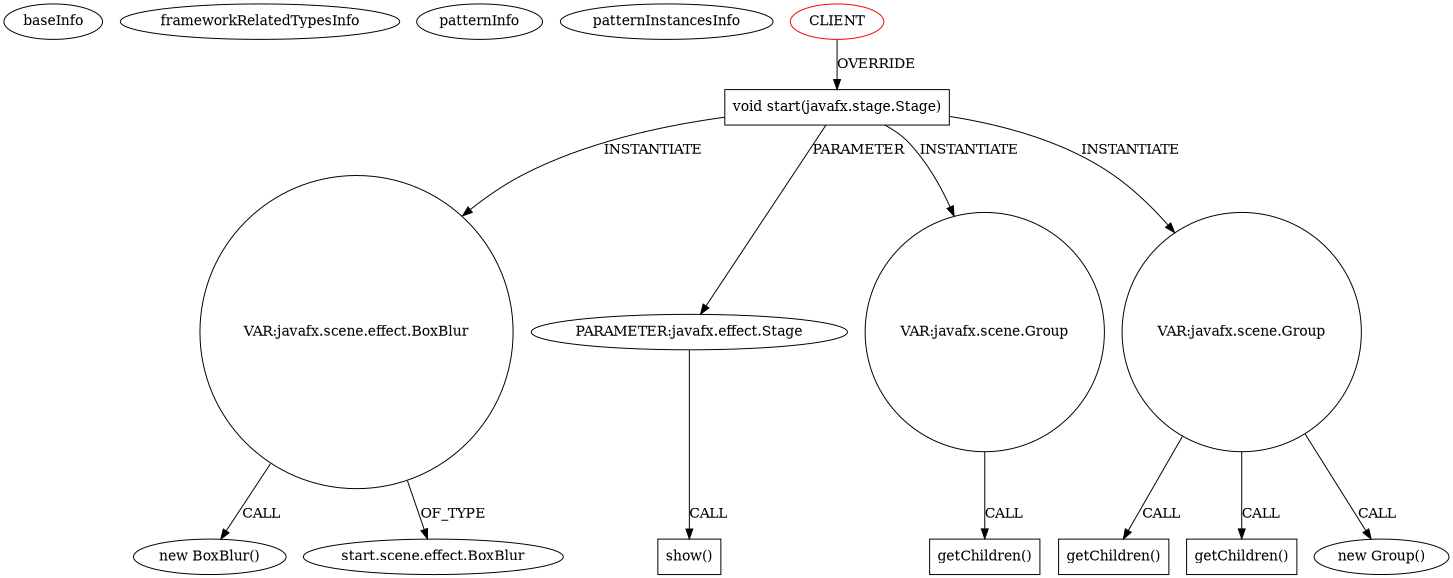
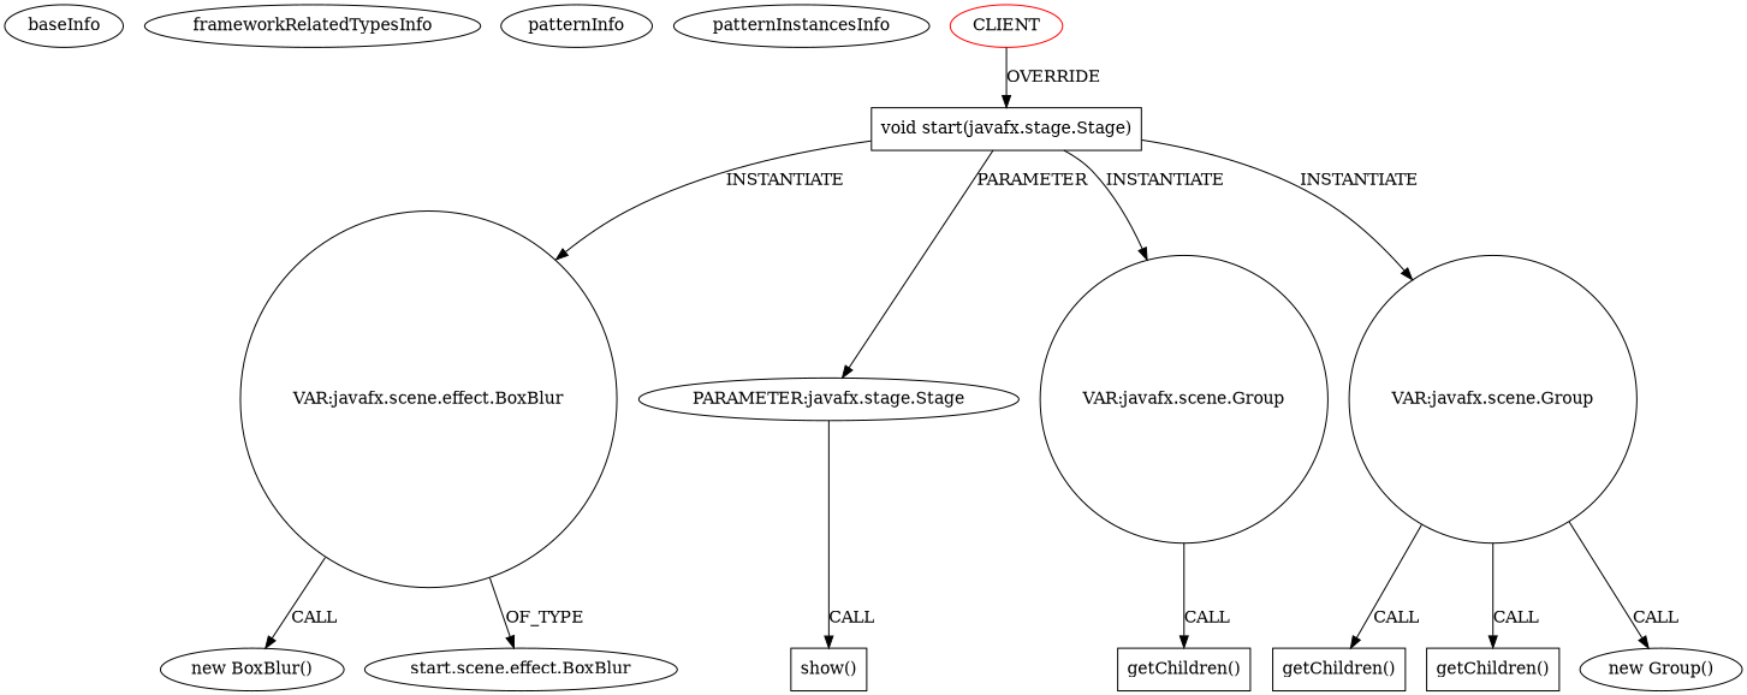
  digraph {
    node [isFrameworkType=false]
    baseInfo [category=pattern graphId=3532 isAnonymous=false possibleRelation=false isFrameworkType=""]
    frameworkRelatedTypesInfo [isFrameworkType=""]
    patternInfo [frequency=4.0 patternRootClient=0 isFrameworkType=""]
    patternInstancesInfo [0="ChrisWongAtCUHK-JavaFX~/ChrisWongAtCUHK-JavaFX/JavaFX-master/ColorfulCircles/src/colorfulcircles/ColorfulCircles.java~ColorfulCircles~225" 1="VaibhavJain-JavaFx-2.0-Ludo~/VaibhavJain-JavaFx-2.0-Ludo/JavaFx-2.0-Ludo-master/src/org/vaib/LudoMain.java~LudoMain~1569" 2="santi-gonzalez-javafx-tutos~/santi-gonzalez-javafx-tutos/javafx-tutos-master/JavaFXColorfulCircles/src/cat/santi/javafx/tuto4/ColorfulCircles.java~ColorfulCircles~4092" 3="emag-javafx-practice~/emag-javafx-practice/javafx-practice-master/animation/src/main/java/org/emamotor/javafx/animation/ColorfulCircles.java~ColorfulCircles~2619" isFrameworkType=""]
    n5 [label="new BoxBlur()" vertexType=CONSTRUCTOR_CALL]
    n6 [label="VAR:javafx.scene.effect.BoxBlur" shape=circle vertexType=VARIABLE_EXPRESION]
    n7 [label="start.scene.effect.BoxBlur" vertexType=FRAMEWORK_CLASS_TYPE]
    n8 [label="void start(javafx.stage.Stage)" shape=box vertexType=OVERRIDING_METHOD_DECLARATION]
-   n9 [label="PARAMETER:javafx.effect.Stage" vertexType=PARAMETER_DECLARATION]
+   n9 [label="PARAMETER:javafx.stage.Stage" vertexType=PARAMETER_DECLARATION]
    n10 [label="VAR:javafx.scene.Group" shape=circle vertexType=VARIABLE_EXPRESION]
    n11 [label="VAR:javafx.scene.Group" shape=circle vertexType=VARIABLE_EXPRESION]
    n12 [label="show()" shape=box vertexType=INSIDE_CALL]
    n13 [label="getChildren()" shape=box vertexType=INSIDE_CALL]
    n14 [label="getChildren()" shape=box vertexType=INSIDE_CALL]
    n15 [label="getChildren()" shape=box vertexType=INSIDE_CALL]
    n16 [label="new Group()" vertexType=CONSTRUCTOR_CALL]
    n17 [color=red label=CLIENT vertexType=ROOT_CLIENT_CLASS_DECLARATION]
    n6 -> n5 [label=CALL]
    n6 -> n7 [label=OF_TYPE]
    n8 -> n6 [label=INSTANTIATE]
    n8 -> n9 [label=PARAMETER]
    n8 -> n10 [label=INSTANTIATE]
    n8 -> n11 [label=INSTANTIATE]
    n9 -> n12 [label=CALL]
    n10 -> n13 [label=CALL]
    n11 -> n14 [label=CALL]
    n11 -> n15 [label=CALL]
    n11 -> n16 [label=CALL]
    n17 -> n8 [label=OVERRIDE]
  }
